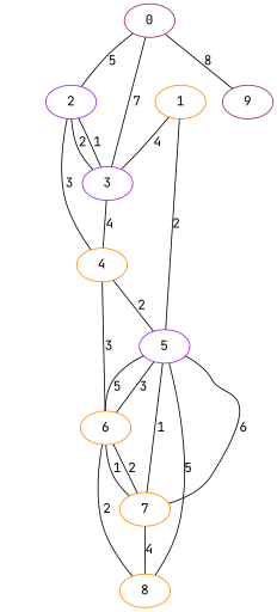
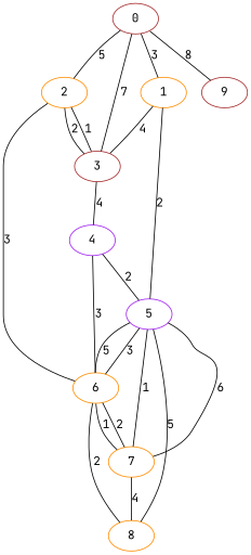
  graph {
    fontname="JetBrains Mono"
    node [color=darkorange fontname="JetBrains Mono" weight=1]
    edge [fontname="JetBrains Mono"]
    0 [color=brown]
    1
-   2 [color=purple]
-   3 [color=purple]
+   2
+   3 [color=brown]
    9 [color=brown weight=4]
    5 [color=purple]
-   4
+   4 [color=purple]
    6
    7
    8
+   0 -- 1 [label=3]
    0 -- 2 [label=5]
    0 -- 3 [label=7]
    0 -- 9 [label=8]
    1 -- 3 [label=4]
    1 -- 5 [label=2]
    2 -- 3 [label=1]
    2 -- 3 [label=2]
-   2 -- 4 [label=3]
+   2 -- 6 [label=3]
    3 -- 4 [label=4]
    5 -- 6 [label=5]
    5 -- 6 [label=3]
    5 -- 7 [label=6]
    5 -- 7 [label=1]
    5 -- 8 [label=5]
    4 -- 5 [label=2]
    4 -- 6 [label=3]
    6 -- 7 [label=1]
    6 -- 7 [label=2]
    6 -- 8 [label=2]
    7 -- 8 [label=4]
  }
